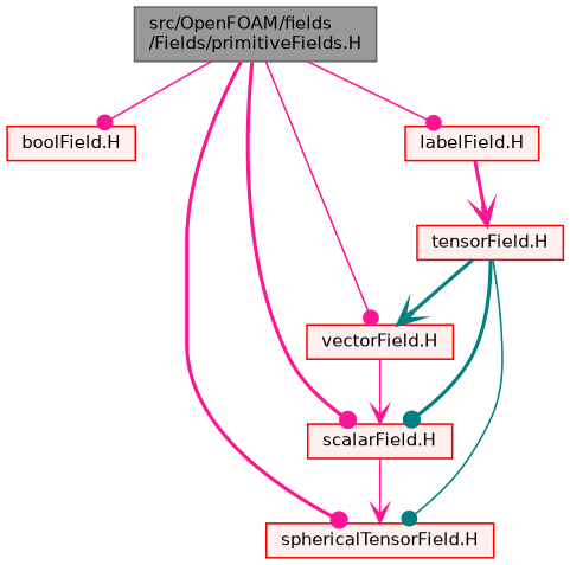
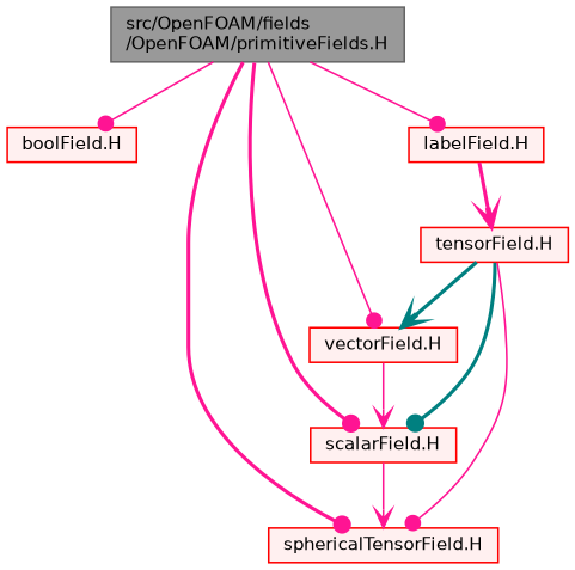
  digraph {
    node [color=red fillcolor="#FFF0F0" fontname=Helvetica fontsize=10 shape=box style=filled]
    edge [arrowhead=dot color=deeppink fontname=Helvetica fontsize=10 labelfontname=Helvetica labelfontsize=10 style=solid]
-   n1 [color=gray40 fillcolor=grey60 fontcolor=black height=0.2 label="src/OpenFOAM/fields\l/Fields/primitiveFields.H" width=0.4]
+   n1 [color=gray40 fillcolor=grey60 fontcolor=black height=0.2 label="src/OpenFOAM/fields\l/OpenFOAM/primitiveFields.H" width=0.4]
    n2 [height=0.2 label="boolField.H" width=0.4]
    n3 [height=0.2 label="labelField.H" width=0.4]
    n4 [height=0.2 label="scalarField.H" width=0.4]
    n5 [height=0.2 label="vectorField.H" width=0.4]
    n6 [height=0.2 label="sphericalTensorField.H" width=0.4]
    n7 [height=0.2 label="tensorField.H" width=0.4]
    n1 -> n2
    n1 -> n3
    n1 -> n4 [style=bold]
    n1 -> n5
    n1 -> n6 [style=bold]
    n3 -> n7 [arrowhead=vee style=bold]
    n4 -> n6 [arrowhead=vee]
    n5 -> n4 [arrowhead=vee]
    n7 -> n4 [color=teal style=bold]
    n7 -> n5 [arrowhead=vee color=teal style=bold]
-   n7 -> n6 [color=teal]
+   n7 -> n6
  }
